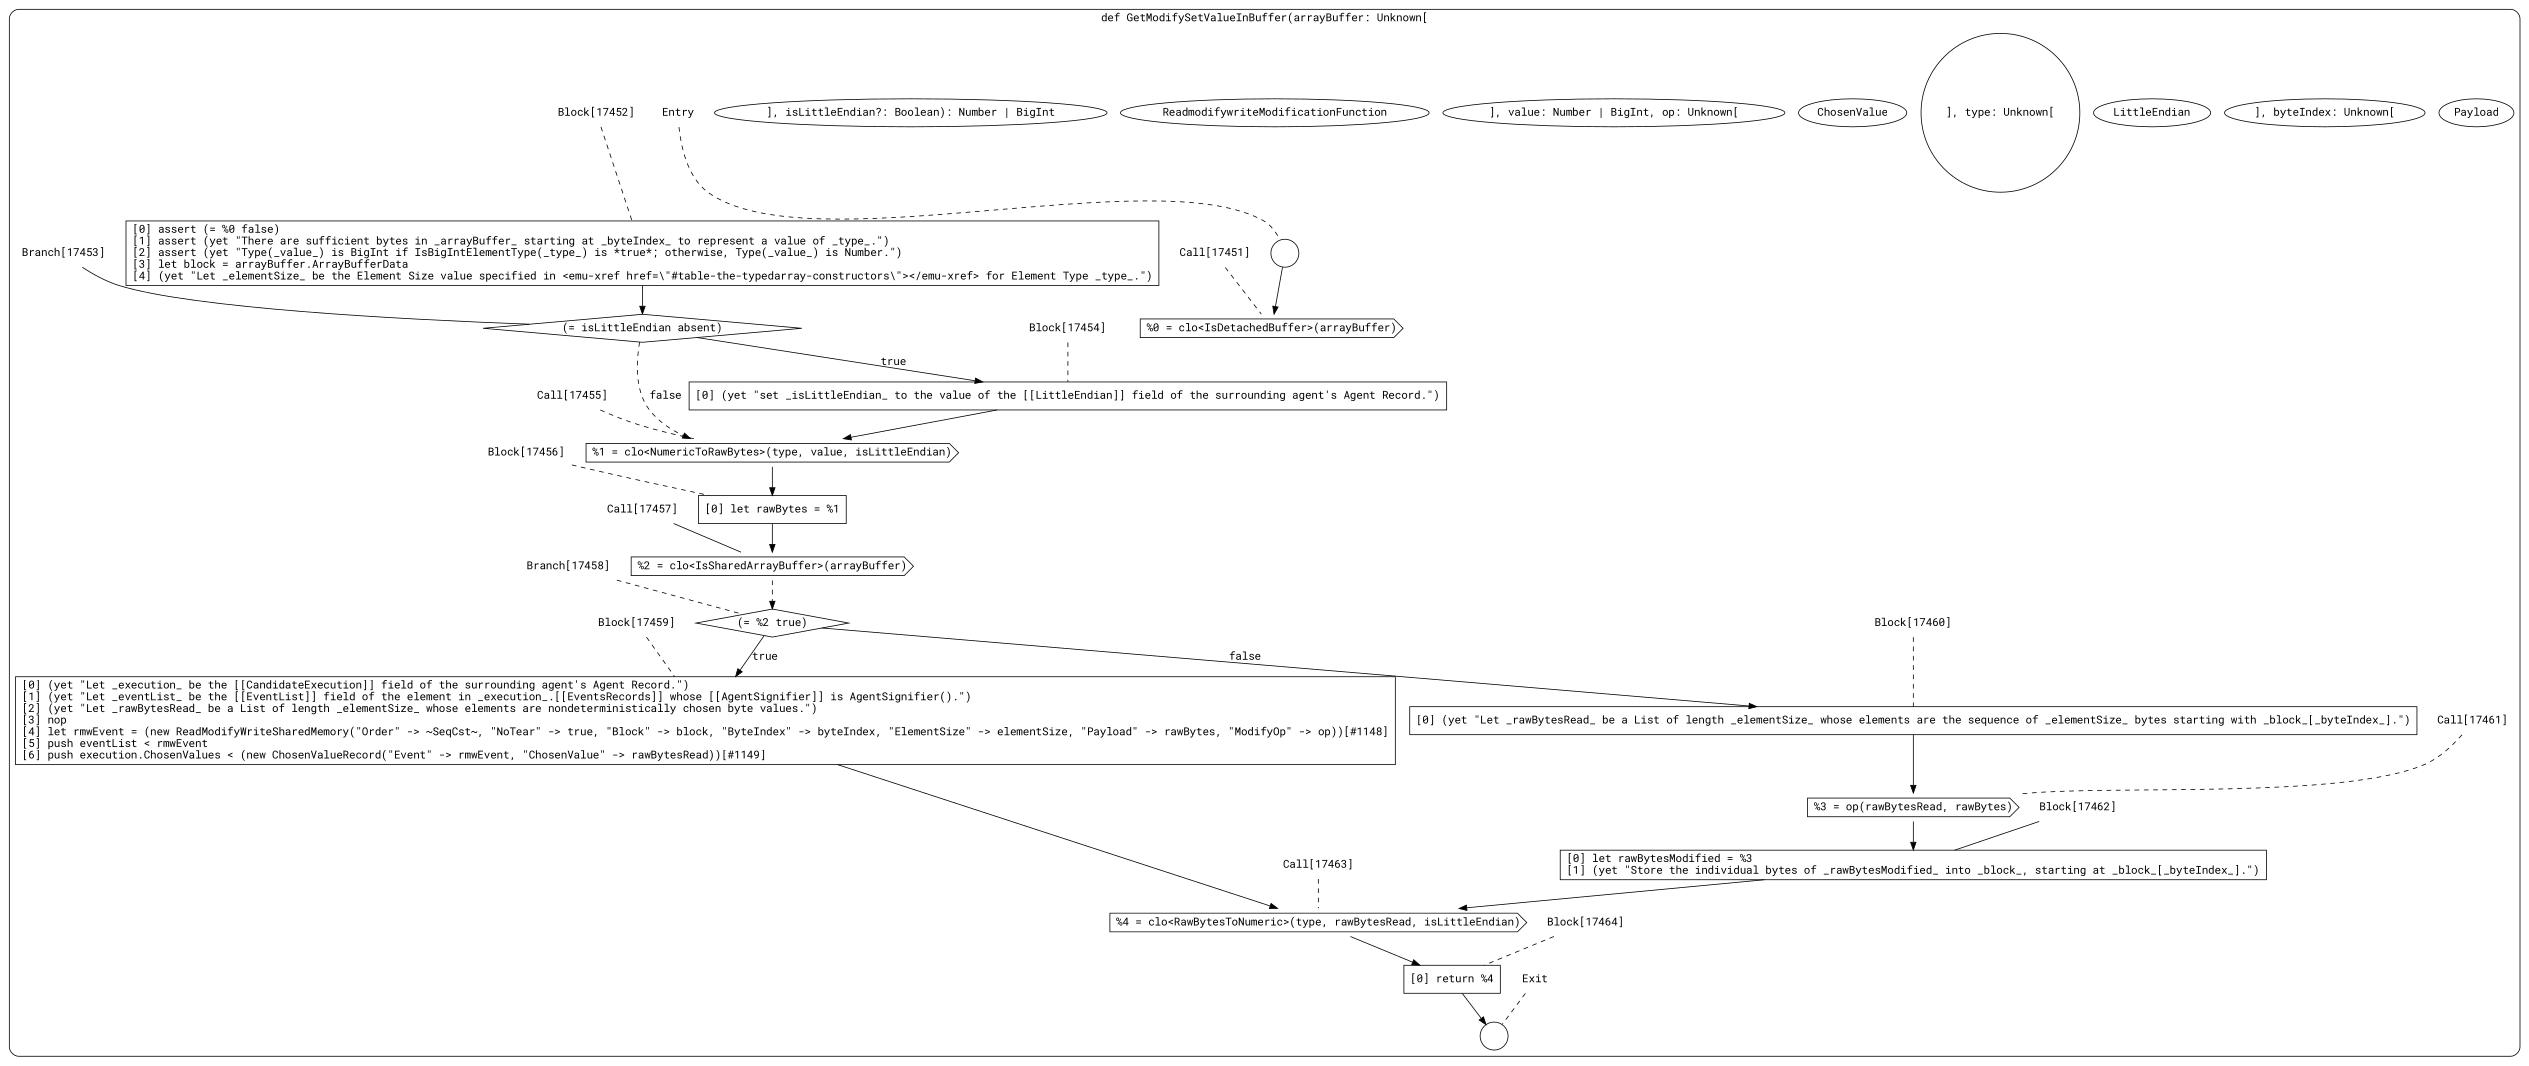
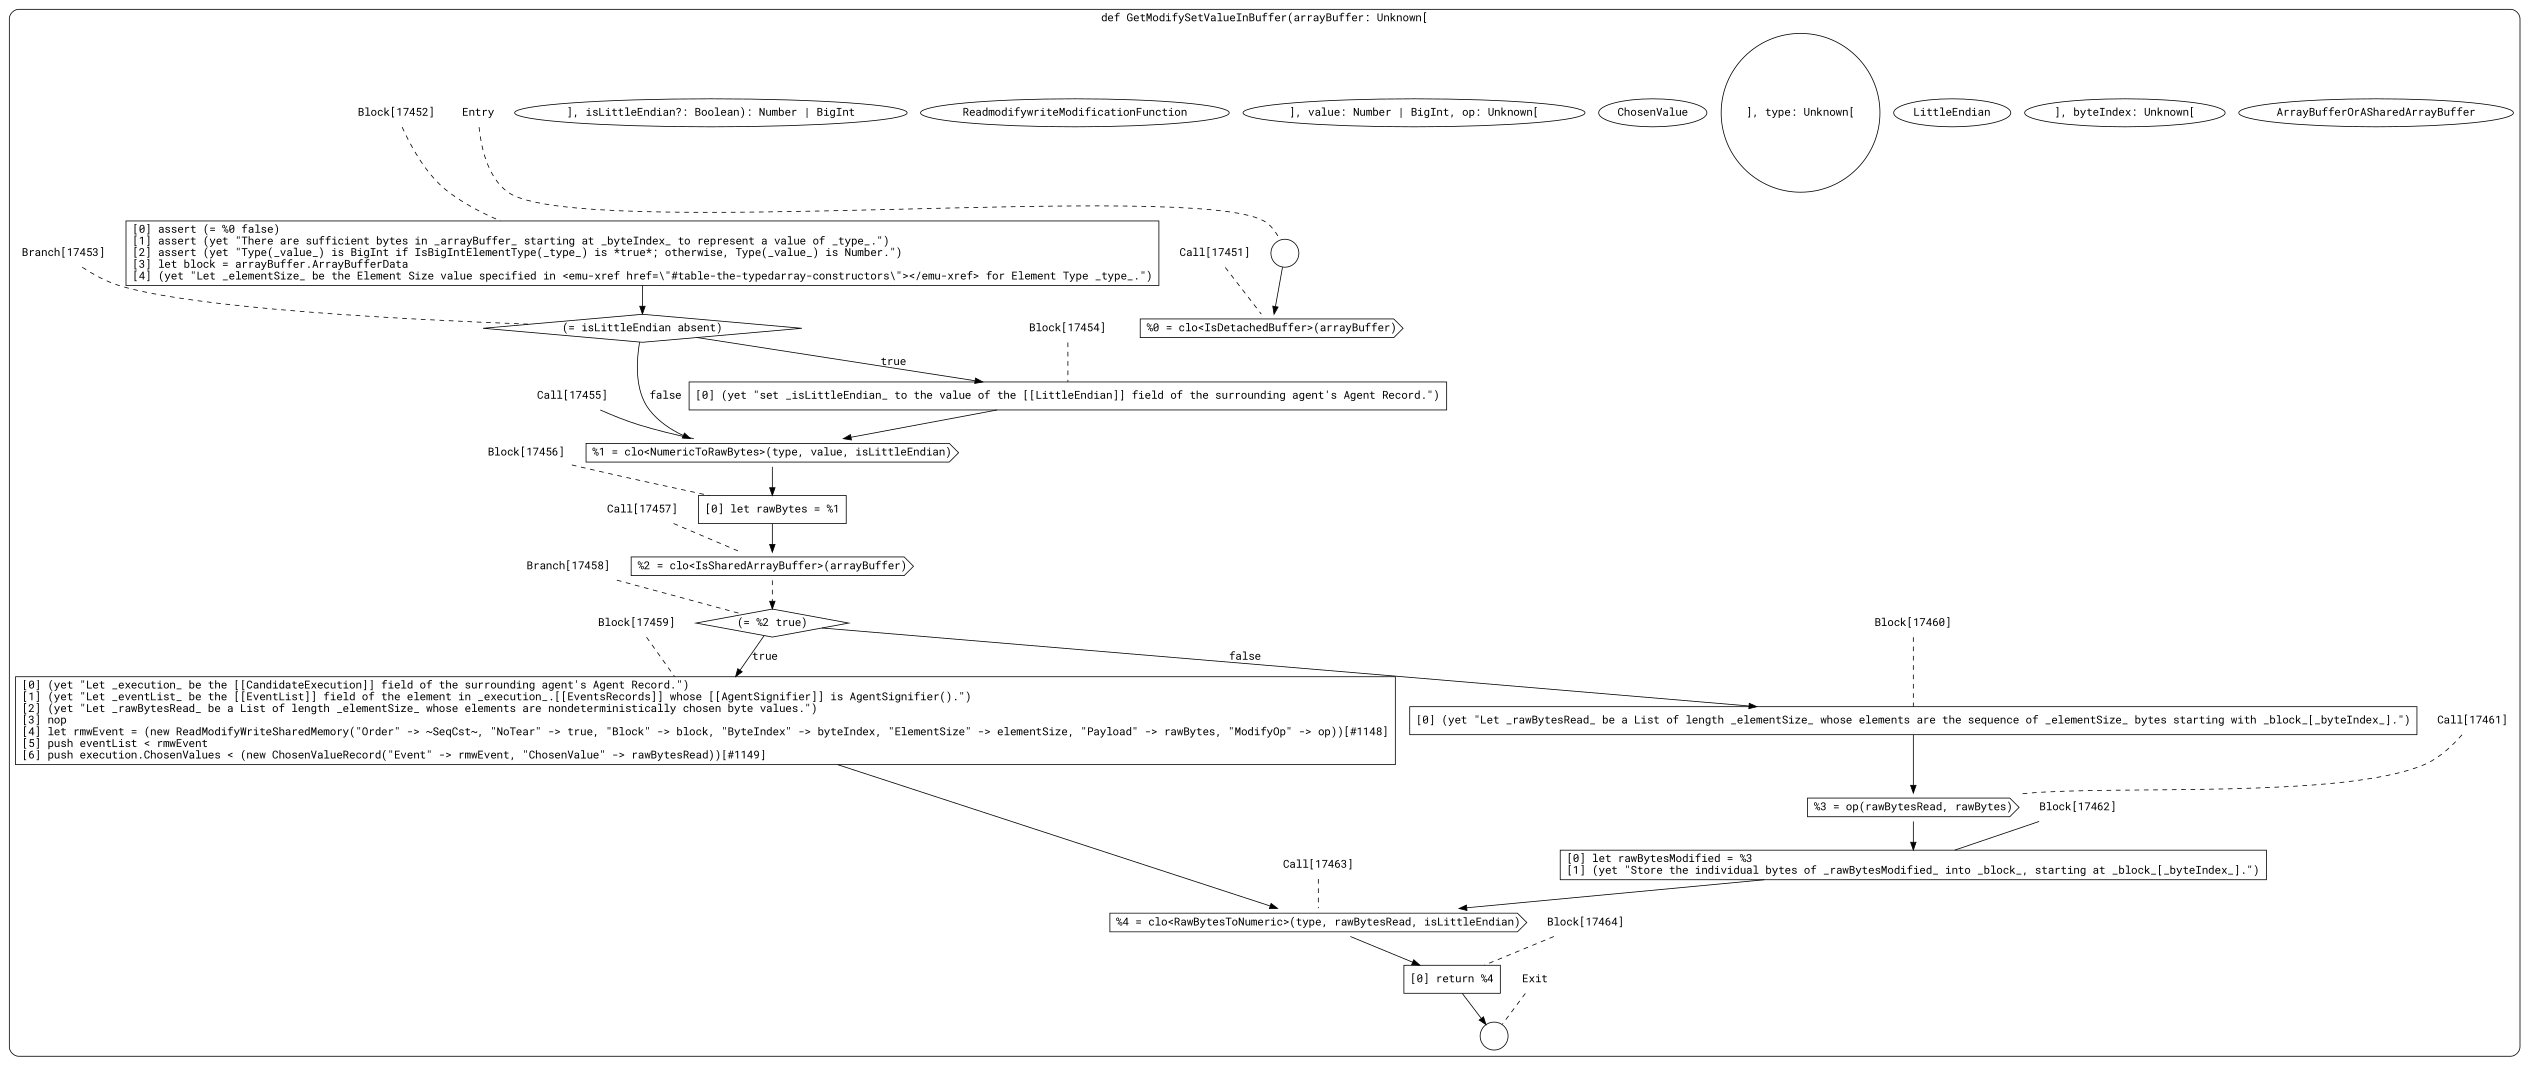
  digraph {
    fontname="Roboto Mono"
    node [fontname="Roboto Mono" shape=none]
    edge [color=black fontname="Roboto Mono" style=dashed]
-   ArrayBufferOrASharedArrayBuffer [label=Payload shape=""]
+   ArrayBufferOrASharedArrayBuffer [shape=""]
    "], byteIndex: Unknown[" [shape=""]
    n3 [label=LittleEndian shape=""]
    "], type: Unknown[" [shape=circle]
    n5 [label=ChosenValue shape=""]
    "], value: Number | BigInt, op: Unknown[" [shape=""]
    ReadmodifywriteModificationFunction [shape=""]
    "], isLittleEndian?: Boolean): Number | BigInt" [shape=""]
    n9 [label=<<font color="black">Entry</font>>]
    n10 [color=black fillcolor=white label=" " shape=circle style=filled]
    n11 [color=black fillcolor=white label=<<font color="black">%0 = clo&lt;IsDetachedBuffer&gt;(arrayBuffer)</font>> shape=cds style=filled]
    n12 [color=black fillcolor=white label=<<font color="black">[0] assert (= %0 false)<BR ALIGN="LEFT"/>[1] assert (yet &quot;There are sufficient bytes in _arrayBuffer_ starting at _byteIndex_ to represent a value of _type_.&quot;)<BR ALIGN="LEFT"/>[2] assert (yet &quot;Type(_value_) is BigInt if IsBigIntElementType(_type_) is *true*; otherwise, Type(_value_) is Number.&quot;)<BR ALIGN="LEFT"/>[3] let block = arrayBuffer.ArrayBufferData<BR ALIGN="LEFT"/>[4] (yet &quot;Let _elementSize_ be the Element Size value specified in &lt;emu-xref href=\&quot;#table-the-typedarray-constructors\&quot;&gt;&lt;/emu-xref&gt; for Element Type _type_.&quot;)<BR ALIGN="LEFT"/></font>> shape=box style=filled]
    n13 [label=<<font color="black">Exit</font>>]
    n14 [color=black fillcolor=white label=" " shape=circle style=filled]
    n15 [label=<<font color="black">Call[17451]</font>>]
    n16 [color=black fillcolor=white label=<<font color="black">(= isLittleEndian absent)</font>> shape=diamond style=filled]
    n17 [label=<<font color="black">Block[17452]</font>>]
    n18 [color=black fillcolor=white label=<<font color="black">[0] (yet &quot;set _isLittleEndian_ to the value of the [[LittleEndian]] field of the surrounding agent's Agent Record.&quot;)<BR ALIGN="LEFT"/></font>> shape=box style=filled]
    n19 [color=black fillcolor=white label=<<font color="black">%1 = clo&lt;NumericToRawBytes&gt;(type, value, isLittleEndian)</font>> shape=cds style=filled]
    n20 [label=<<font color="black">Branch[17453]</font>>]
    n21 [color=black fillcolor=white label=<<font color="black">[0] let rawBytes = %1<BR ALIGN="LEFT"/></font>> shape=box style=filled]
    n22 [label=<<font color="black">Block[17454]</font>>]
    n23 [label=<<font color="black">Call[17455]</font>>]
    n24 [color=black fillcolor=white label=<<font color="black">%2 = clo&lt;IsSharedArrayBuffer&gt;(arrayBuffer)</font>> shape=cds style=filled]
    n25 [label=<<font color="black">Block[17456]</font>>]
    n26 [color=black fillcolor=white label=<<font color="black">(= %2 true)</font>> shape=diamond style=filled]
    n27 [label=<<font color="black">Call[17457]</font>>]
    n28 [color=black fillcolor=white label=<<font color="black">[0] (yet &quot;Let _execution_ be the [[CandidateExecution]] field of the surrounding agent's Agent Record.&quot;)<BR ALIGN="LEFT"/>[1] (yet &quot;Let _eventList_ be the [[EventList]] field of the element in _execution_.[[EventsRecords]] whose [[AgentSignifier]] is AgentSignifier().&quot;)<BR ALIGN="LEFT"/>[2] (yet &quot;Let _rawBytesRead_ be a List of length _elementSize_ whose elements are nondeterministically chosen byte values.&quot;)<BR ALIGN="LEFT"/>[3] nop<BR ALIGN="LEFT"/>[4] let rmwEvent = (new ReadModifyWriteSharedMemory(&quot;Order&quot; -&gt; ~SeqCst~, &quot;NoTear&quot; -&gt; true, &quot;Block&quot; -&gt; block, &quot;ByteIndex&quot; -&gt; byteIndex, &quot;ElementSize&quot; -&gt; elementSize, &quot;Payload&quot; -&gt; rawBytes, &quot;ModifyOp&quot; -&gt; op))[#1148]<BR ALIGN="LEFT"/>[5] push eventList &lt; rmwEvent<BR ALIGN="LEFT"/>[6] push execution.ChosenValues &lt; (new ChosenValueRecord(&quot;Event&quot; -&gt; rmwEvent, &quot;ChosenValue&quot; -&gt; rawBytesRead))[#1149]<BR ALIGN="LEFT"/></font>> shape=box style=filled]
    n29 [color=black fillcolor=white label=<<font color="black">[0] (yet &quot;Let _rawBytesRead_ be a List of length _elementSize_ whose elements are the sequence of _elementSize_ bytes starting with _block_[_byteIndex_].&quot;)<BR ALIGN="LEFT"/></font>> shape=box style=filled]
    n30 [label=<<font color="black">Branch[17458]</font>>]
    n31 [color=black fillcolor=white label=<<font color="black">%4 = clo&lt;RawBytesToNumeric&gt;(type, rawBytesRead, isLittleEndian)</font>> shape=cds style=filled]
    n32 [color=black fillcolor=white label=<<font color="black">%3 = op(rawBytesRead, rawBytes)</font>> shape=cds style=filled]
    n33 [label=<<font color="black">Block[17459]</font>>]
    n34 [color=black fillcolor=white label=<<font color="black">[0] return %4<BR ALIGN="LEFT"/></font>> shape=box style=filled]
    n35 [label=<<font color="black">Block[17460]</font>>]
    n36 [color=black fillcolor=white label=<<font color="black">[0] let rawBytesModified = %3<BR ALIGN="LEFT"/>[1] (yet &quot;Store the individual bytes of _rawBytesModified_ into _block_, starting at _block_[_byteIndex_].&quot;)<BR ALIGN="LEFT"/></font>> shape=box style=filled]
    n37 [label=<<font color="black">Call[17463]</font>>]
    n38 [label=<<font color="black">Call[17461]</font>>]
    n39 [label=<<font color="black">Block[17464]</font>>]
    n40 [label=<<font color="black">Block[17462]</font>>]
    subgraph cluster_1 {
      label="def GetModifySetValueInBuffer(arrayBuffer: Unknown["
      style=rounded
      ArrayBufferOrASharedArrayBuffer
      "], byteIndex: Unknown["
      n3
      "], type: Unknown["
      n5
      "], value: Number | BigInt, op: Unknown["
      ReadmodifywriteModificationFunction
      "], isLittleEndian?: Boolean): Number | BigInt"
      n9
      n10
      n11
      n12
      n13
      n14
      n15
      n16
      n17
      n18
      n19
      n20
      n21
      n22
      n23
      n24
      n25
      n26
      n27
      n28
      n29
      n30
      n31
      n32
      n33
      n34
      n35
      n36
      n37
      n38
      n39
      n40
    }
    n9 -> n10 [arrowhead=none]
    n10 -> n11 [style=""]
    n12 -> n16 [style=""]
    n13 -> n14 [arrowhead=none]
    n15 -> n11 [arrowhead=none]
    n16 -> n18 [label=<<font color="black">true</font>> style=""]
-   n16 -> n19 [label=<<font color="black">false</font>>]
+   n16 -> n19 [label=<<font color="black">false</font>> style=""]
    n17 -> n12 [arrowhead=none]
    n18 -> n19 [style=""]
    n19 -> n21 [style=""]
-   n20 -> n16 [arrowhead=none style=solid]
+   n20 -> n16 [arrowhead=none]
    n21 -> n24 [style=""]
    n22 -> n18 [arrowhead=none]
-   n23 -> n19 [arrowhead=none]
+   n23 -> n19 [arrowhead=none style=solid]
    n24 -> n26
    n25 -> n21 [arrowhead=none]
    n26 -> n28 [label=<<font color="black">true</font>> style=""]
    n26 -> n29 [label=<<font color="black">false</font>> style=""]
-   n27 -> n24 [arrowhead=none style=solid]
+   n27 -> n24 [arrowhead=none]
    n28 -> n31 [style=""]
    n29 -> n32 [style=""]
    n30 -> n26 [arrowhead=none]
    n31 -> n34 [style=""]
    n32 -> n36 [style=""]
    n33 -> n28 [arrowhead=none]
    n34 -> n14 [style=""]
    n35 -> n29 [arrowhead=none]
    n36 -> n31 [style=""]
    n37 -> n31 [arrowhead=none]
    n38 -> n32 [arrowhead=none]
    n39 -> n34 [arrowhead=none]
    n40 -> n36 [arrowhead=none style=solid]
  }
